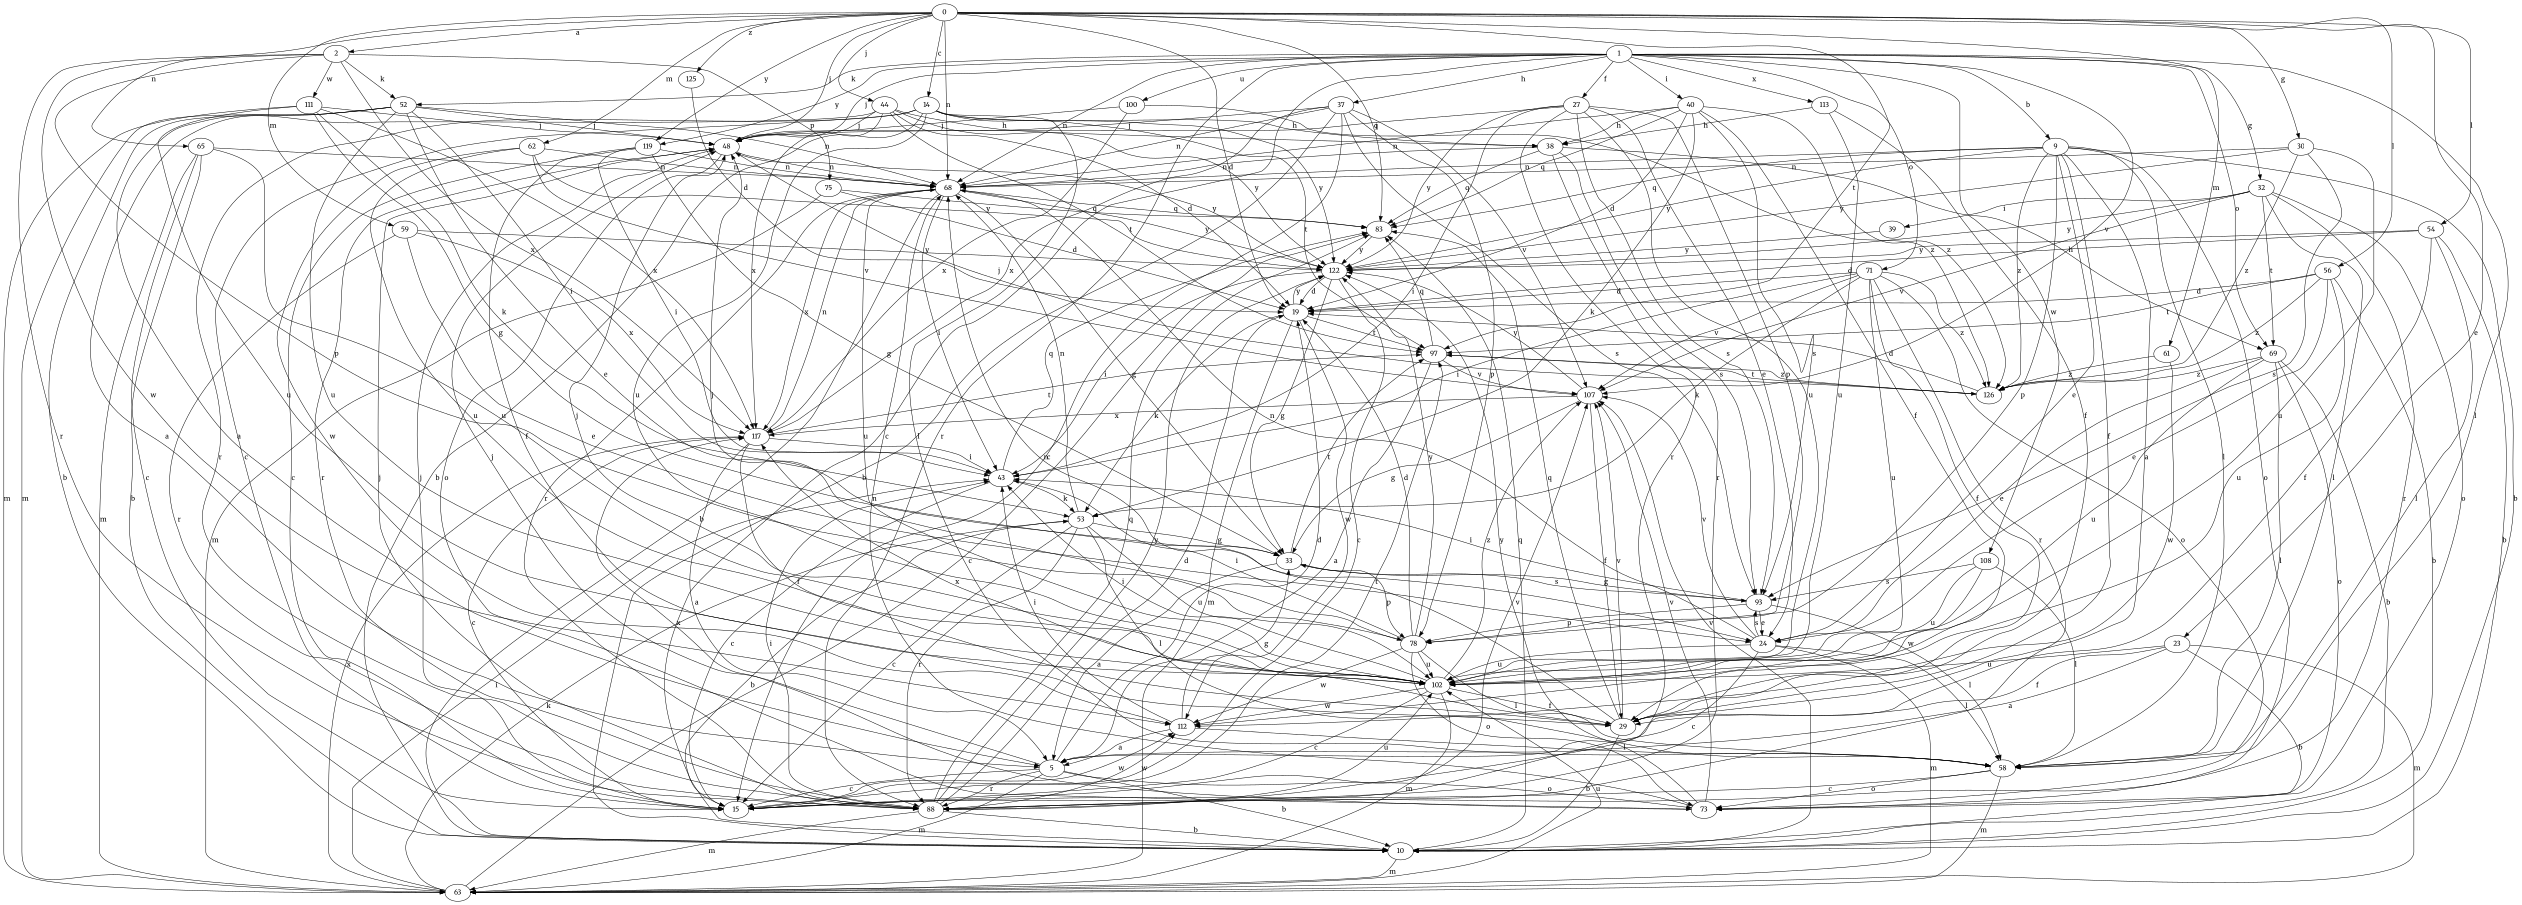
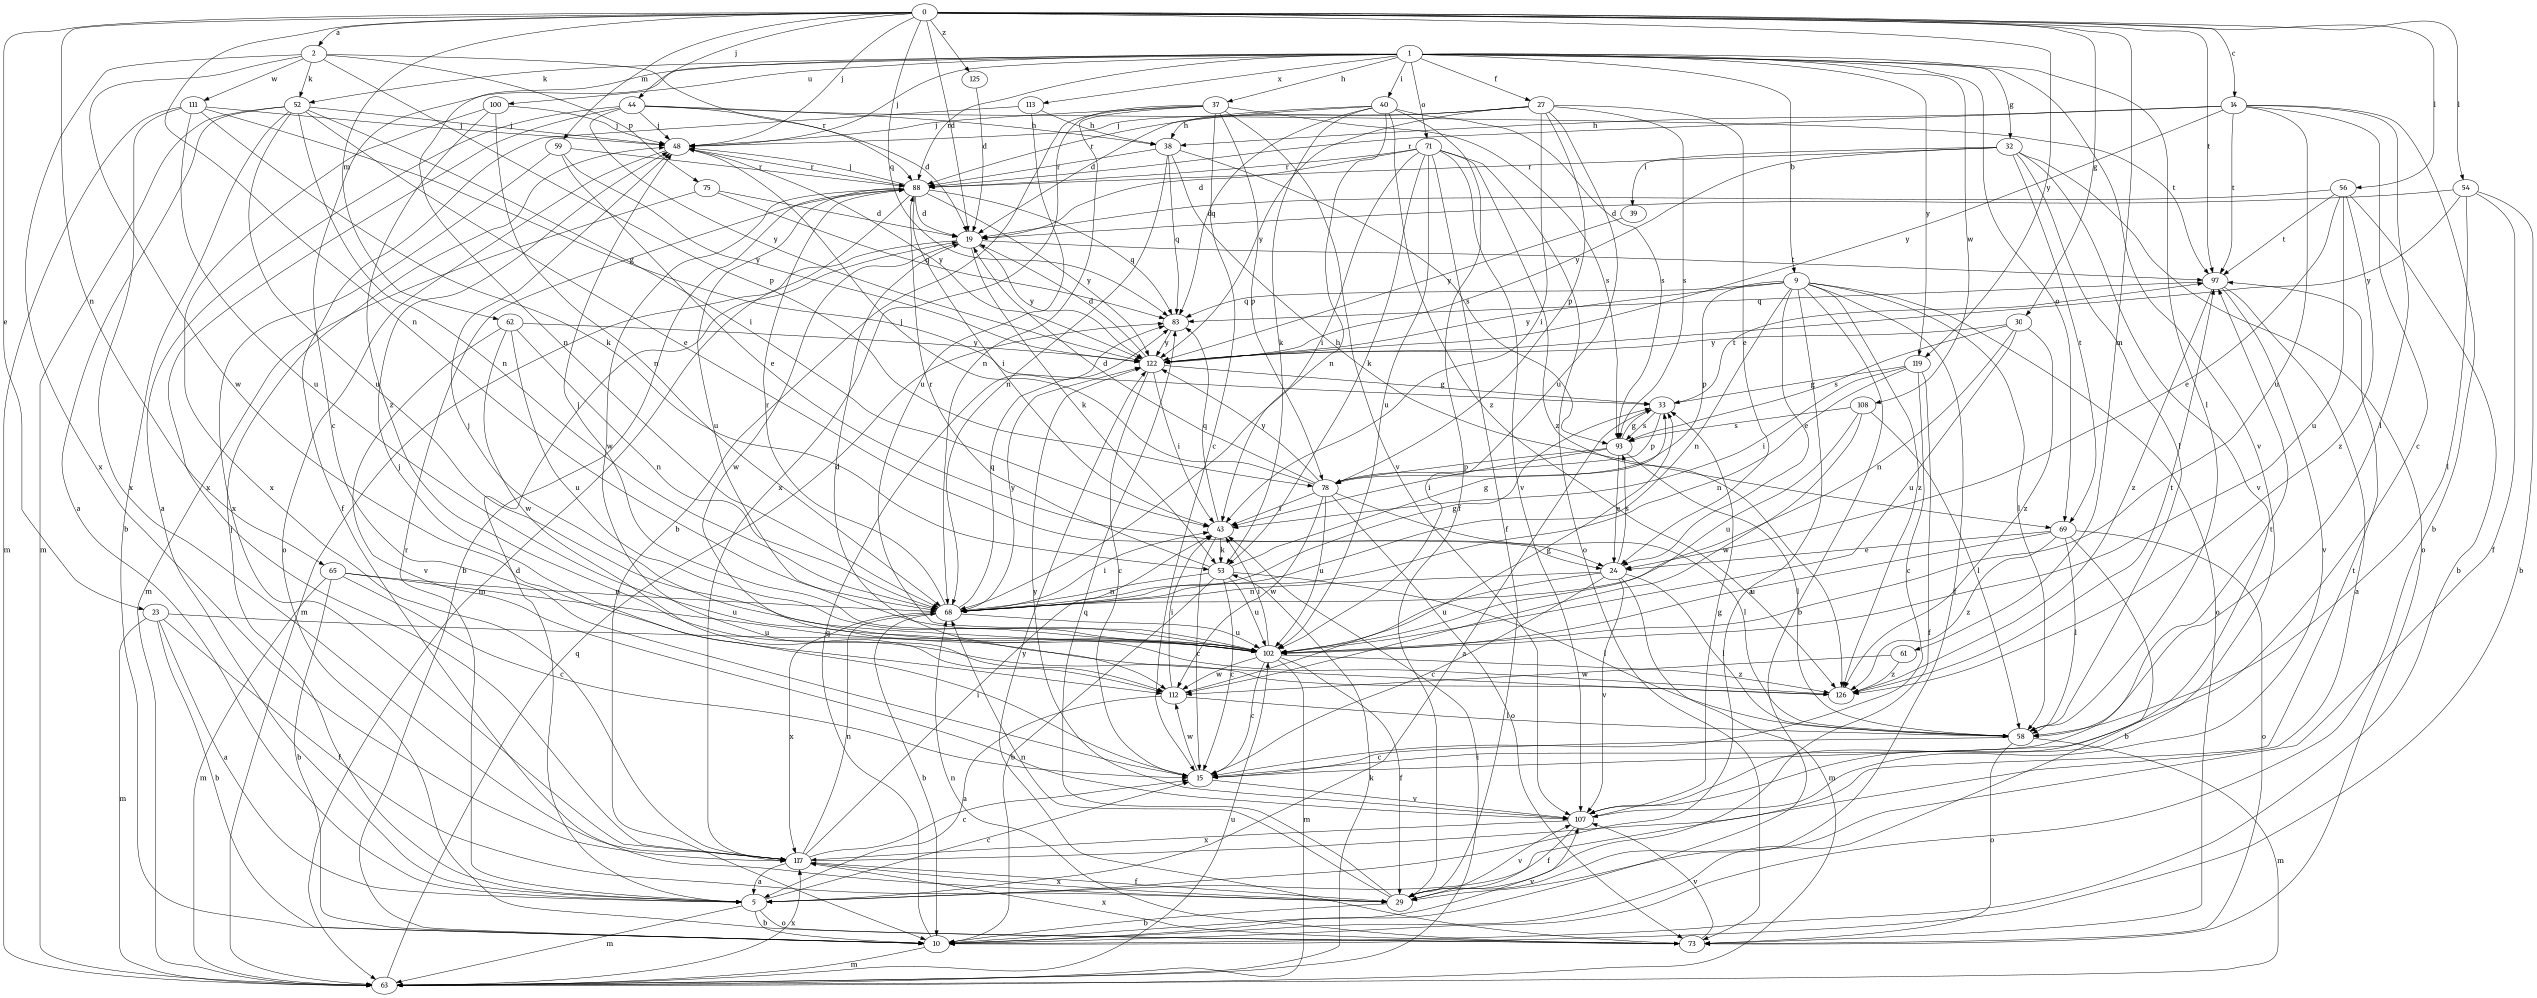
  strict digraph {
    fontname=Merriweather
    node [fontname=Merriweather]
    edge [fontname=Merriweather]
    0
    2
    14
    19
    23
    30
    44
    48
    54
    56
    59
    61
    62
    65
    68
    83
    97
    119
    125
    52
    88
    75
    78
    111
    112
    117
    15
    58
    10
    122
    38
    102
    63
    53
    5
    29
    126
    93
    73
    24
    107
    43
    33
    1
    9
    27
    32
    37
    40
    69
    71
    100
    108
    113
    39
    0 -> 2 [label=a]
    0 -> 14 [label=c]
    0 -> 19 [label=d]
    0 -> 23 [label=e]
    0 -> 30 [label=g]
    0 -> 44 [label=j]
    0 -> 48 [label=j]
    0 -> 54 [label=l]
    0 -> 56 [label=l]
    0 -> 59 [label=m]
    0 -> 61 [label=m]
    0 -> 62 [label=m]
    0 -> 65 [label=n]
    0 -> 68 [label=n]
    0 -> 83 [label=q]
    0 -> 97 [label=t]
    0 -> 119 [label=y]
    0 -> 125 [label=z]
    2 -> 52 [label=k]
    2 -> 88 [label=r]
    2 -> 75 [label=p]
    2 -> 78 [label=p]
    2 -> 111 [label=w]
    2 -> 112 [label=w]
    2 -> 117 [label=x]
    14 -> 97 [label=t]
    14 -> 88 [label=r]
    14 -> 15 [label=c]
    14 -> 58 [label=l]
    14 -> 10 [label=b]
    14 -> 122 [label=y]
    14 -> 38 [label=h]
    14 -> 102 [label=u]
    19 -> 97 [label=t]
    19 -> 112 [label=w]
    19 -> 122 [label=y]
    19 -> 63 [label=m]
    19 -> 53 [label=k]
    23 -> 10 [label=b]
    23 -> 102 [label=u]
    23 -> 63 [label=m]
    23 -> 5 [label=a]
    23 -> 29 [label=f]
    30 -> 68 [label=n]
    30 -> 122 [label=y]
    30 -> 102 [label=u]
    30 -> 126 [label=z]
    30 -> 93 [label=s]
    44 -> 19 [label=d]
    44 -> 48 [label=j]
    44 -> 97 [label=t]
    44 -> 117 [label=x]
    44 -> 122 [label=y]
    44 -> 38 [label=h]
    44 -> 5 [label=a]
    48 -> 88 [label=r]
    48 -> 122 [label=y]
    48 -> 73 [label=o]
    54 -> 19 [label=d]
    54 -> 58 [label=l]
    54 -> 10 [label=b]
    54 -> 122 [label=y]
    54 -> 29 [label=f]
    56 -> 19 [label=d]
    56 -> 97 [label=t]
    56 -> 10 [label=b]
    56 -> 102 [label=u]
    56 -> 126 [label=z]
    56 -> 24 [label=e]
    59 -> 88 [label=r]
    59 -> 117 [label=x]
    59 -> 122 [label=y]
    59 -> 24 [label=e]
    61 -> 112 [label=w]
    61 -> 126 [label=z]
    62 -> 68 [label=n]
    62 -> 112 [label=w]
    62 -> 122 [label=y]
    62 -> 102 [label=u]
    62 -> 107 [label=v]
    65 -> 68 [label=n]
    65 -> 15 [label=c]
    65 -> 10 [label=b]
    65 -> 102 [label=u]
    65 -> 63 [label=m]
    68 -> 83 [label=q]
    68 -> 88 [label=r]
    68 -> 117 [label=x]
    68 -> 10 [label=b]
    68 -> 122 [label=y]
    68 -> 102 [label=u]
    68 -> 43 [label=i]
    68 -> 33 [label=g]
    83 -> 122 [label=y]
    97 -> 83 [label=q]
    97 -> 5 [label=a]
    97 -> 126 [label=z]
    97 -> 107 [label=v]
    119 -> 68 [label=n]
    119 -> 15 [label=c]
    119 -> 29 [label=f]
    119 -> 43 [label=i]
    119 -> 33 [label=g]
    125 -> 19 [label=d]
    52 -> 48 [label=j]
    52 -> 68 [label=n]
    52 -> 10 [label=b]
    52 -> 102 [label=u]
    52 -> 63 [label=m]
    52 -> 5 [label=a]
    52 -> 24 [label=e]
    52 -> 43 [label=i]
    88 -> 19 [label=d]
    88 -> 48 [label=j]
    88 -> 83 [label=q]
    88 -> 112 [label=w]
    88 -> 10 [label=b]
    88 -> 122 [label=y]
    88 -> 102 [label=u]
    88 -> 63 [label=m]
    88 -> 43 [label=i]
    75 -> 19 [label=d]
    75 -> 83 [label=q]
    75 -> 63 [label=m]
    78 -> 19 [label=d]
    78 -> 48 [label=j]
    78 -> 112 [label=w]
    78 -> 58 [label=l]
    78 -> 122 [label=y]
    78 -> 102 [label=u]
    78 -> 73 [label=o]
    78 -> 43 [label=i]
    111 -> 48 [label=j]
    111 -> 117 [label=x]
    111 -> 102 [label=u]
    111 -> 63 [label=m]
    111 -> 53 [label=k]
    111 -> 33 [label=g]
    112 -> 58 [label=l]
    112 -> 5 [label=a]
    112 -> 43 [label=i]
    112 -> 33 [label=g]
    117 -> 68 [label=n]
    117 -> 97 [label=t]
    117 -> 15 [label=c]
    117 -> 5 [label=a]
    117 -> 29 [label=f]
    117 -> 43 [label=i]
    15 -> 48 [label=j]
    15 -> 97 [label=t]
    15 -> 112 [label=w]
    15 -> 107 [label=v]
    58 -> 15 [label=c]
    58 -> 63 [label=m]
    58 -> 73 [label=o]
    10 -> 83 [label=q]
    10 -> 63 [label=m]
    10 -> 107 [label=v]
    122 -> 19 [label=d]
    122 -> 15 [label=c]
    122 -> 43 [label=i]
    122 -> 33 [label=g]
    38 -> 68 [label=n]
    38 -> 83 [label=q]
    38 -> 88 [label=r]
    38 -> 93 [label=s]
    38 -> 69 [label=h]
    102 -> 48 [label=j]
    102 -> 112 [label=w]
    102 -> 15 [label=c]
    102 -> 63 [label=m]
    102 -> 29 [label=f]
-   102 -> 107 [label=z]
+   102 -> 126 [label=z]
    102 -> 43 [label=i]
-   63 -> 83 [label=c]
+   63 -> 83 [label=q]
    63 -> 117 [label=x]
    63 -> 102 [label=u]
    63 -> 53 [label=k]
    63 -> 43 [label=i]
    53 -> 68 [label=n]
    53 -> 88 [label=r]
    53 -> 15 [label=c]
    53 -> 58 [label=l]
    53 -> 10 [label=b]
    53 -> 102 [label=u]
    53 -> 33 [label=g]
    5 -> 19 [label=d]
    5 -> 48 [label=j]
    5 -> 88 [label=r]
    5 -> 15 [label=c]
    5 -> 10 [label=b]
    5 -> 63 [label=m]
    5 -> 73 [label=o]
    29 -> 68 [label=n]
    29 -> 83 [label=q]
    29 -> 117 [label=x]
    29 -> 10 [label=b]
    29 -> 107 [label=v]
    126 -> 19 [label=d]
    126 -> 48 [label=j]
    126 -> 97 [label=t]
    93 -> 78 [label=p]
    93 -> 58 [label=l]
    93 -> 24 [label=e]
    93 -> 43 [label=i]
    93 -> 33 [label=g]
    73 -> 68 [label=n]
    73 -> 117 [label=x]
    73 -> 122 [label=y]
    73 -> 107 [label=v]
    24 -> 68 [label=n]
    24 -> 15 [label=c]
    24 -> 58 [label=l]
    24 -> 102 [label=u]
    24 -> 63 [label=m]
    24 -> 93 [label=s]
    24 -> 107 [label=v]
    107 -> 117 [label=x]
    107 -> 122 [label=y]
    107 -> 29 [label=f]
    107 -> 33 [label=g]
    43 -> 83 [label=q]
    43 -> 15 [label=c]
    43 -> 53 [label=k]
    33 -> 97 [label=t]
    33 -> 78 [label=p]
    33 -> 5 [label=a]
    33 -> 93 [label=s]
    1 -> 48 [label=j]
    1 -> 68 [label=n]
    1 -> 119 [label=y]
    1 -> 52 [label=k]
    1 -> 88 [label=r]
    1 -> 15 [label=c]
    1 -> 58 [label=l]
    1 -> 107 [label=v]
    1 -> 9 [label=b]
    1 -> 27 [label=f]
    1 -> 32 [label=g]
    1 -> 37 [label=h]
    1 -> 40 [label=i]
    1 -> 69 [label=o]
    1 -> 71 [label=o]
    1 -> 100 [label=u]
    1 -> 108 [label=w]
    1 -> 113 [label=x]
    9 -> 68 [label=n]
    9 -> 83 [label=q]
    9 -> 78 [label=p]
    9 -> 58 [label=l]
    9 -> 10 [label=b]
    9 -> 122 [label=y]
    9 -> 5 [label=a]
    9 -> 29 [label=f]
    9 -> 126 [label=z]
    9 -> 73 [label=o]
    9 -> 24 [label=e]
    27 -> 48 [label=j]
    27 -> 88 [label=r]
    27 -> 78 [label=p]
    27 -> 122 [label=y]
    27 -> 102 [label=u]
    27 -> 93 [label=s]
    27 -> 24 [label=e]
    27 -> 43 [label=i]
    32 -> 88 [label=r]
    32 -> 58 [label=l]
    32 -> 122 [label=y]
    32 -> 73 [label=o]
    32 -> 107 [label=v]
    32 -> 69 [label=t]
    32 -> 39 [label=i]
    37 -> 48 [label=j]
    37 -> 68 [label=n]
    37 -> 78 [label=p]
    37 -> 117 [label=x]
    37 -> 15 [label=c]
    37 -> 10 [label=b]
    37 -> 93 [label=s]
    37 -> 107 [label=v]
    40 -> 19 [label=d]
    40 -> 68 [label=n]
    40 -> 83 [label=q]
    40 -> 38 [label=h]
    40 -> 53 [label=k]
    40 -> 29 [label=f]
    40 -> 126 [label=z]
    40 -> 93 [label=s]
    69 -> 58 [label=l]
    69 -> 10 [label=b]
    69 -> 102 [label=u]
    69 -> 126 [label=z]
    69 -> 73 [label=o]
    69 -> 24 [label=e]
    71 -> 19 [label=d]
    71 -> 88 [label=r]
    71 -> 102 [label=u]
    71 -> 53 [label=k]
    71 -> 29 [label=f]
    71 -> 126 [label=z]
    71 -> 73 [label=o]
    71 -> 107 [label=v]
    71 -> 43 [label=i]
    100 -> 48 [label=j]
-   48 -> 68 [label=n]
+   100 -> 68 [label=n]
    100 -> 117 [label=x]
    100 -> 126 [label=z]
    108 -> 112 [label=w]
    108 -> 58 [label=l]
    108 -> 102 [label=u]
    108 -> 93 [label=s]
    113 -> 38 [label=h]
    113 -> 102 [label=u]
    113 -> 29 [label=f]
    39 -> 122 [label=y]
  }
